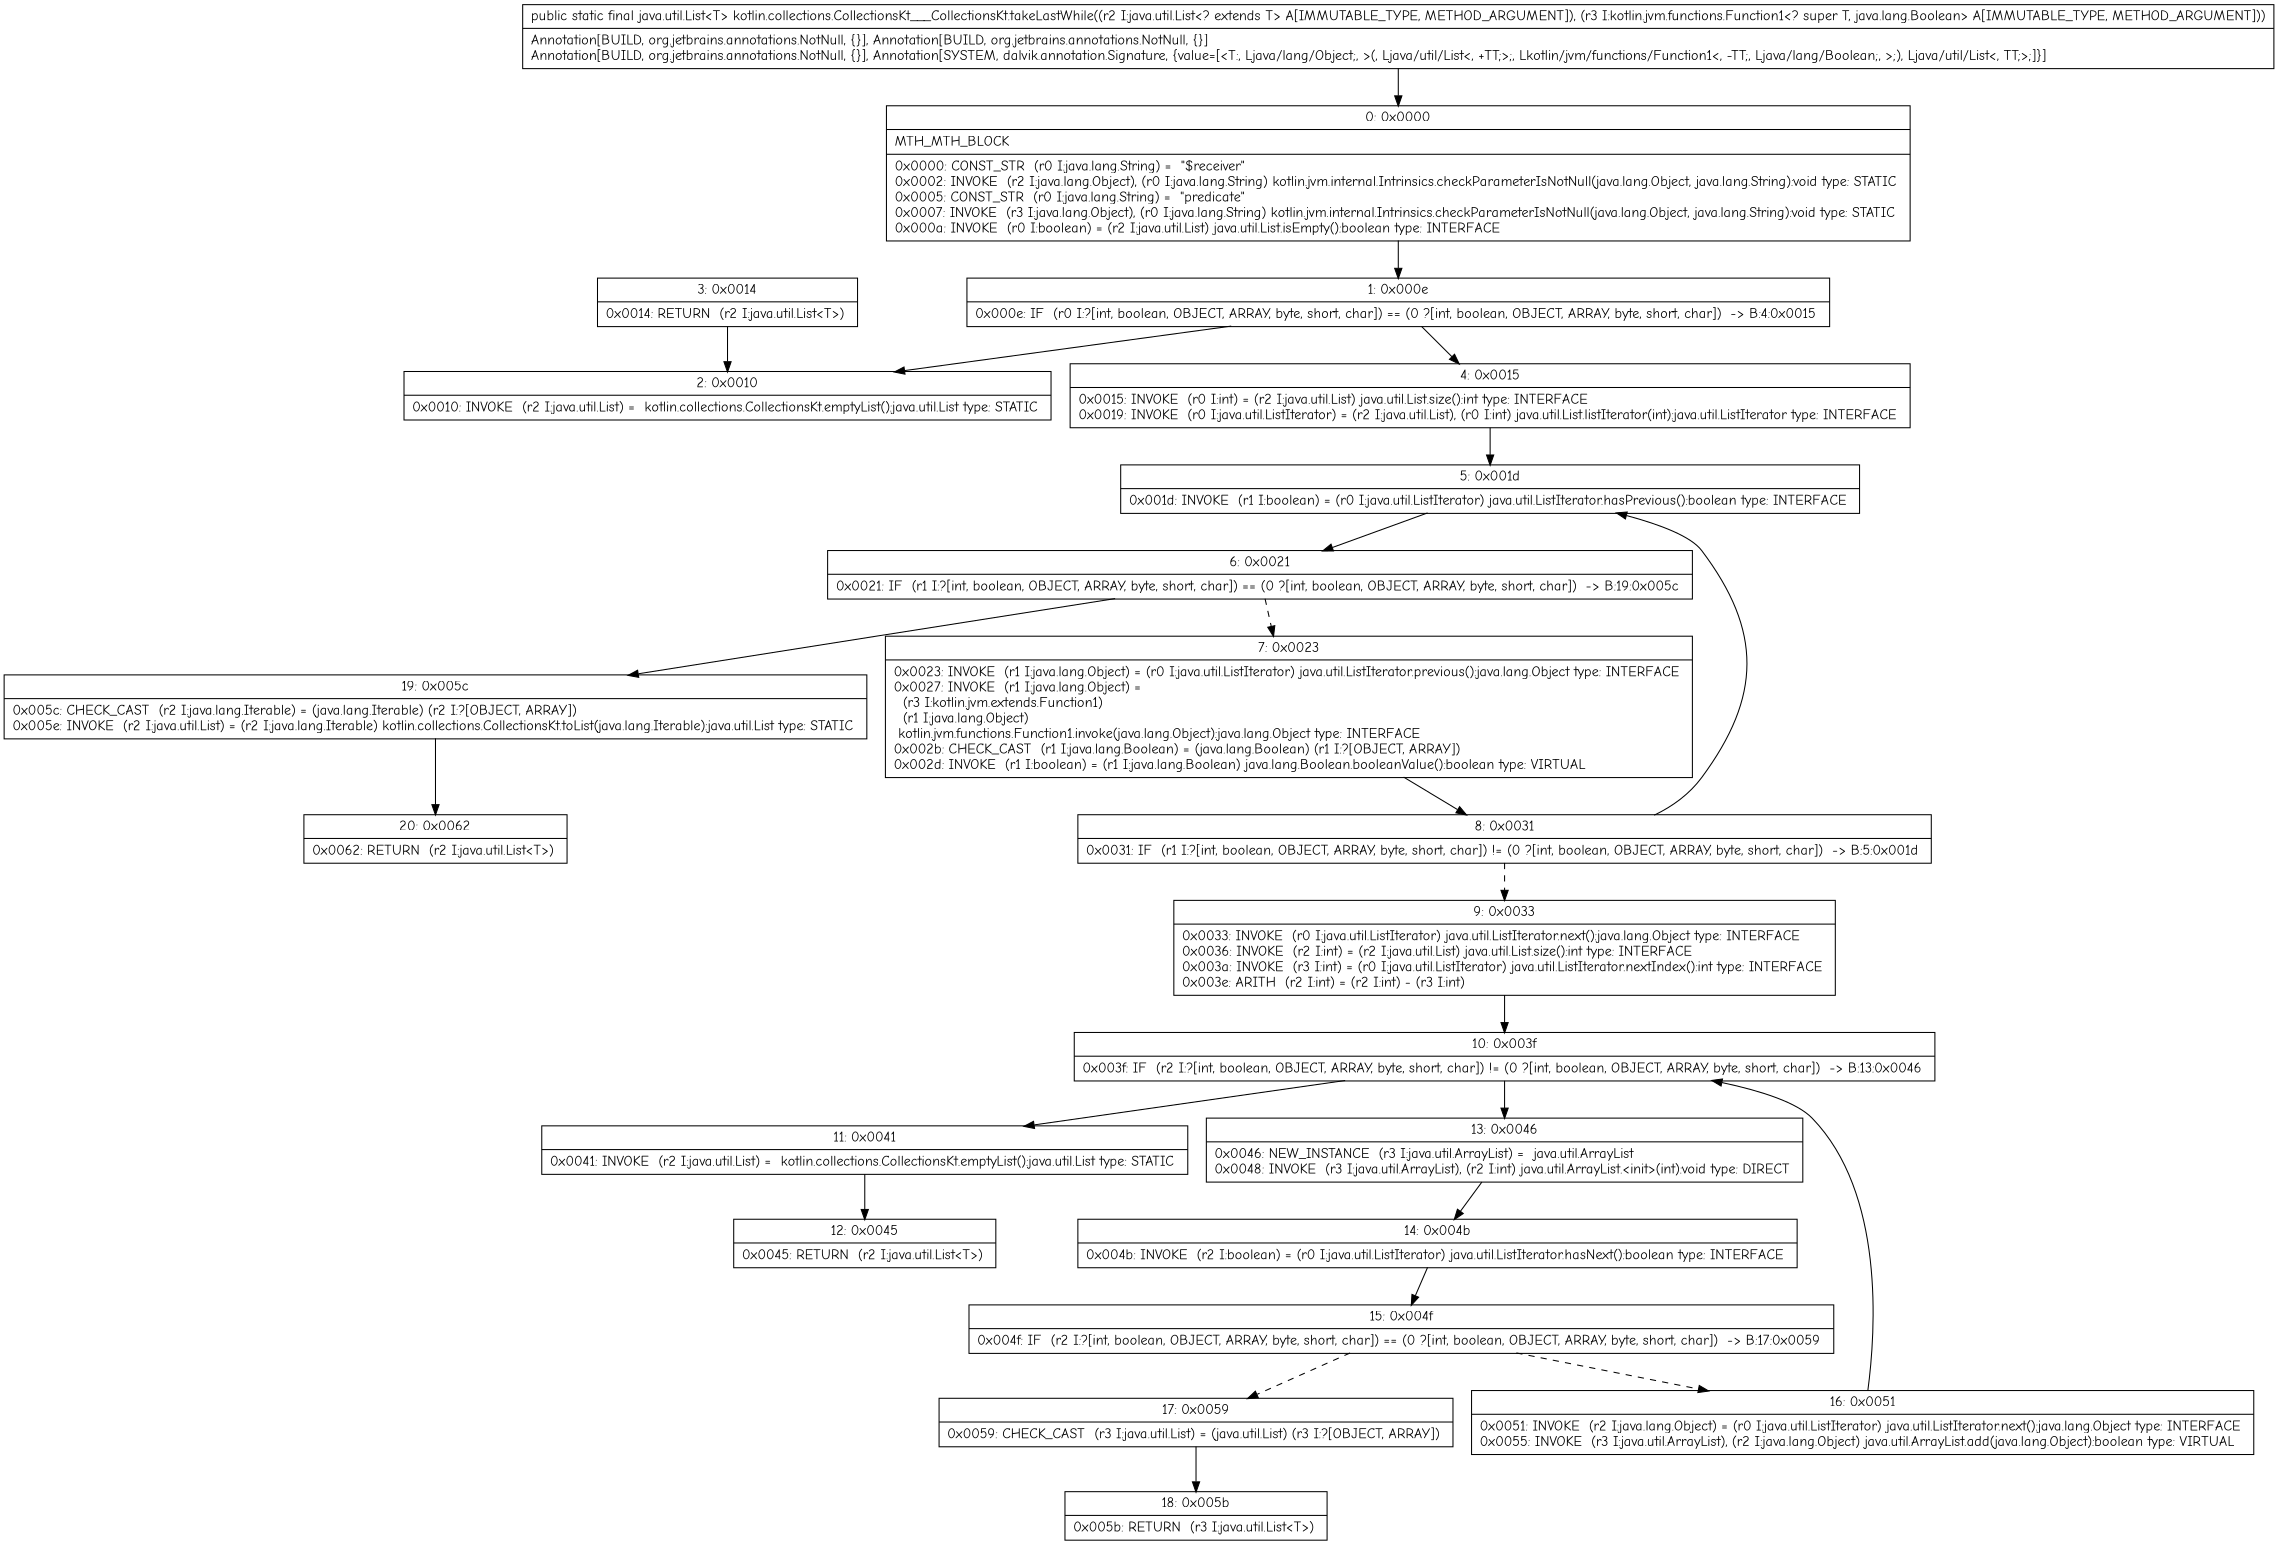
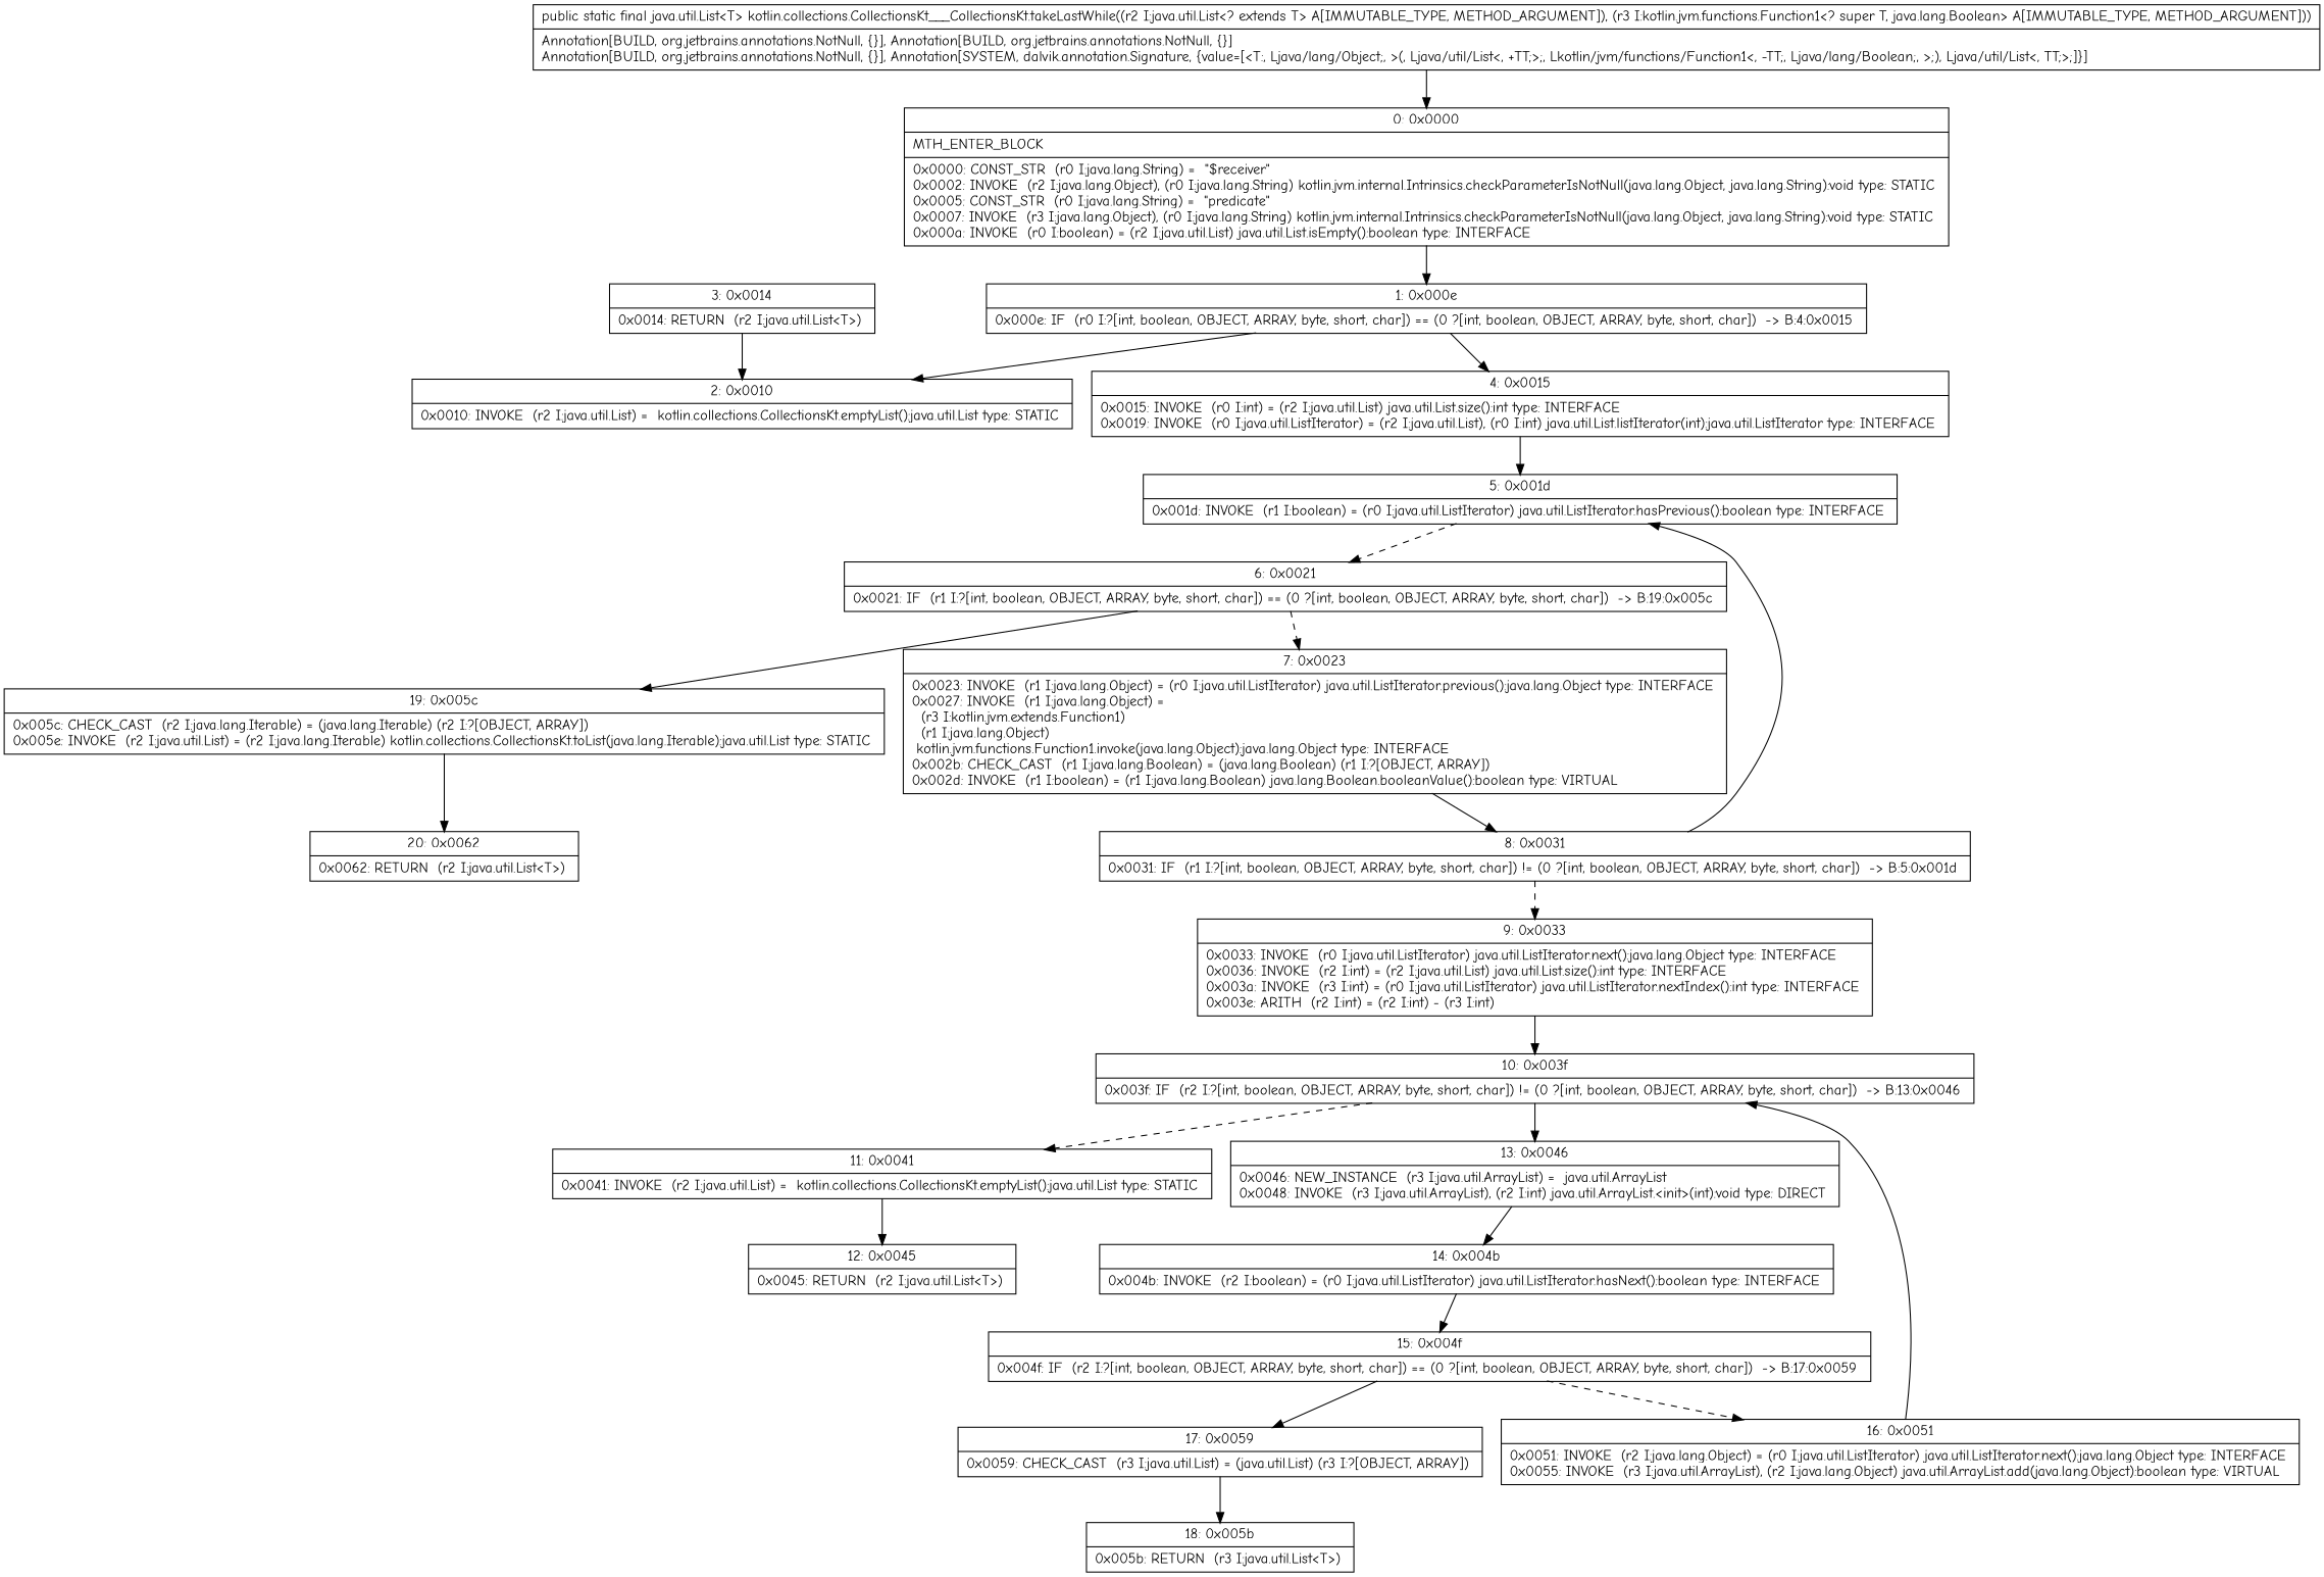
  digraph {
    fontname="Comic Neue"
    node [fontname="Comic Neue" shape=record]
    edge [fontname="Comic Neue"]
-   n1 [label="{0\:\ 0x0000|MTH_MTH_BLOCK\l|0x0000: CONST_STR  (r0 I:java.lang.String) =  \"$receiver\" \l0x0002: INVOKE  (r2 I:java.lang.Object), (r0 I:java.lang.String) kotlin.jvm.internal.Intrinsics.checkParameterIsNotNull(java.lang.Object, java.lang.String):void type: STATIC \l0x0005: CONST_STR  (r0 I:java.lang.String) =  \"predicate\" \l0x0007: INVOKE  (r3 I:java.lang.Object), (r0 I:java.lang.String) kotlin.jvm.internal.Intrinsics.checkParameterIsNotNull(java.lang.Object, java.lang.String):void type: STATIC \l0x000a: INVOKE  (r0 I:boolean) = (r2 I:java.util.List) java.util.List.isEmpty():boolean type: INTERFACE \l}"]
+   n1 [label="{0\:\ 0x0000|MTH_ENTER_BLOCK\l|0x0000: CONST_STR  (r0 I:java.lang.String) =  \"$receiver\" \l0x0002: INVOKE  (r2 I:java.lang.Object), (r0 I:java.lang.String) kotlin.jvm.internal.Intrinsics.checkParameterIsNotNull(java.lang.Object, java.lang.String):void type: STATIC \l0x0005: CONST_STR  (r0 I:java.lang.String) =  \"predicate\" \l0x0007: INVOKE  (r3 I:java.lang.Object), (r0 I:java.lang.String) kotlin.jvm.internal.Intrinsics.checkParameterIsNotNull(java.lang.Object, java.lang.String):void type: STATIC \l0x000a: INVOKE  (r0 I:boolean) = (r2 I:java.util.List) java.util.List.isEmpty():boolean type: INTERFACE \l}"]
    n2 [label="{1\:\ 0x000e|0x000e: IF  (r0 I:?[int, boolean, OBJECT, ARRAY, byte, short, char]) == (0 ?[int, boolean, OBJECT, ARRAY, byte, short, char])  \-\> B:4:0x0015 \l}"]
    n3 [label="{2\:\ 0x0010|0x0010: INVOKE  (r2 I:java.util.List) =  kotlin.collections.CollectionsKt.emptyList():java.util.List type: STATIC \l}"]
    n4 [label="{4\:\ 0x0015|0x0015: INVOKE  (r0 I:int) = (r2 I:java.util.List) java.util.List.size():int type: INTERFACE \l0x0019: INVOKE  (r0 I:java.util.ListIterator) = (r2 I:java.util.List), (r0 I:int) java.util.List.listIterator(int):java.util.ListIterator type: INTERFACE \l}"]
    n5 [label="{5\:\ 0x001d|0x001d: INVOKE  (r1 I:boolean) = (r0 I:java.util.ListIterator) java.util.ListIterator.hasPrevious():boolean type: INTERFACE \l}"]
    n6 [label="{3\:\ 0x0014|0x0014: RETURN  (r2 I:java.util.List\<T\>) \l}"]
    n7 [label="{6\:\ 0x0021|0x0021: IF  (r1 I:?[int, boolean, OBJECT, ARRAY, byte, short, char]) == (0 ?[int, boolean, OBJECT, ARRAY, byte, short, char])  \-\> B:19:0x005c \l}"]
    n8 [label="{7\:\ 0x0023|0x0023: INVOKE  (r1 I:java.lang.Object) = (r0 I:java.util.ListIterator) java.util.ListIterator.previous():java.lang.Object type: INTERFACE \l0x0027: INVOKE  (r1 I:java.lang.Object) = \l  (r3 I:kotlin.jvm.extends.Function1)\l  (r1 I:java.lang.Object)\l kotlin.jvm.functions.Function1.invoke(java.lang.Object):java.lang.Object type: INTERFACE \l0x002b: CHECK_CAST  (r1 I:java.lang.Boolean) = (java.lang.Boolean) (r1 I:?[OBJECT, ARRAY]) \l0x002d: INVOKE  (r1 I:boolean) = (r1 I:java.lang.Boolean) java.lang.Boolean.booleanValue():boolean type: VIRTUAL \l}"]
    n9 [label="{19\:\ 0x005c|0x005c: CHECK_CAST  (r2 I:java.lang.Iterable) = (java.lang.Iterable) (r2 I:?[OBJECT, ARRAY]) \l0x005e: INVOKE  (r2 I:java.util.List) = (r2 I:java.lang.Iterable) kotlin.collections.CollectionsKt.toList(java.lang.Iterable):java.util.List type: STATIC \l}"]
    n10 [label="{8\:\ 0x0031|0x0031: IF  (r1 I:?[int, boolean, OBJECT, ARRAY, byte, short, char]) != (0 ?[int, boolean, OBJECT, ARRAY, byte, short, char])  \-\> B:5:0x001d \l}"]
    n11 [label="{20\:\ 0x0062|0x0062: RETURN  (r2 I:java.util.List\<T\>) \l}"]
    n12 [label="{9\:\ 0x0033|0x0033: INVOKE  (r0 I:java.util.ListIterator) java.util.ListIterator.next():java.lang.Object type: INTERFACE \l0x0036: INVOKE  (r2 I:int) = (r2 I:java.util.List) java.util.List.size():int type: INTERFACE \l0x003a: INVOKE  (r3 I:int) = (r0 I:java.util.ListIterator) java.util.ListIterator.nextIndex():int type: INTERFACE \l0x003e: ARITH  (r2 I:int) = (r2 I:int) \- (r3 I:int) \l}"]
    n13 [label="{10\:\ 0x003f|0x003f: IF  (r2 I:?[int, boolean, OBJECT, ARRAY, byte, short, char]) != (0 ?[int, boolean, OBJECT, ARRAY, byte, short, char])  \-\> B:13:0x0046 \l}"]
    n14 [label="{11\:\ 0x0041|0x0041: INVOKE  (r2 I:java.util.List) =  kotlin.collections.CollectionsKt.emptyList():java.util.List type: STATIC \l}"]
    n15 [label="{13\:\ 0x0046|0x0046: NEW_INSTANCE  (r3 I:java.util.ArrayList) =  java.util.ArrayList \l0x0048: INVOKE  (r3 I:java.util.ArrayList), (r2 I:int) java.util.ArrayList.\<init\>(int):void type: DIRECT \l}"]
    n16 [label="{12\:\ 0x0045|0x0045: RETURN  (r2 I:java.util.List\<T\>) \l}"]
    n17 [label="{14\:\ 0x004b|0x004b: INVOKE  (r2 I:boolean) = (r0 I:java.util.ListIterator) java.util.ListIterator.hasNext():boolean type: INTERFACE \l}"]
    n18 [label="{15\:\ 0x004f|0x004f: IF  (r2 I:?[int, boolean, OBJECT, ARRAY, byte, short, char]) == (0 ?[int, boolean, OBJECT, ARRAY, byte, short, char])  \-\> B:17:0x0059 \l}"]
    n19 [label="{16\:\ 0x0051|0x0051: INVOKE  (r2 I:java.lang.Object) = (r0 I:java.util.ListIterator) java.util.ListIterator.next():java.lang.Object type: INTERFACE \l0x0055: INVOKE  (r3 I:java.util.ArrayList), (r2 I:java.lang.Object) java.util.ArrayList.add(java.lang.Object):boolean type: VIRTUAL \l}"]
    n20 [label="{17\:\ 0x0059|0x0059: CHECK_CAST  (r3 I:java.util.List) = (java.util.List) (r3 I:?[OBJECT, ARRAY]) \l}"]
    n21 [label="{18\:\ 0x005b|0x005b: RETURN  (r3 I:java.util.List\<T\>) \l}"]
    n22 [label="{public static final java.util.List\<T\> kotlin.collections.CollectionsKt___CollectionsKt.takeLastWhile((r2 I:java.util.List\<? extends T\> A[IMMUTABLE_TYPE, METHOD_ARGUMENT]), (r3 I:kotlin.jvm.functions.Function1\<? super T, java.lang.Boolean\> A[IMMUTABLE_TYPE, METHOD_ARGUMENT]))  | Annotation[BUILD, org.jetbrains.annotations.NotNull, \{\}], Annotation[BUILD, org.jetbrains.annotations.NotNull, \{\}]\lAnnotation[BUILD, org.jetbrains.annotations.NotNull, \{\}], Annotation[SYSTEM, dalvik.annotation.Signature, \{value=[\<T:, Ljava\/lang\/Object;, \>(, Ljava\/util\/List\<, +TT;\>;, Lkotlin\/jvm\/functions\/Function1\<, \-TT;, Ljava\/lang\/Boolean;, \>;), Ljava\/util\/List\<, TT;\>;]\}]\l}"]
    n1 -> n2
    n2 -> n3 [style=solid]
    n2 -> n4
    n4 -> n5
-   n5 -> n7
+   n5 -> n7 [style=dashed]
    n6 -> n3
    n7 -> n8 [style=dashed]
    n7 -> n9
    n8 -> n10
    n9 -> n11
    n10 -> n5
    n10 -> n12 [style=dashed]
    n12 -> n13
-   n13 -> n14 [style=solid]
+   n13 -> n14 [style=dashed]
    n13 -> n15
    n14 -> n16
    n15 -> n17
    n17 -> n18
    n18 -> n19 [style=dashed]
-   n18 -> n20 [style=dashed]
+   n18 -> n20
    n19 -> n13
    n20 -> n21
    n22 -> n1
  }
